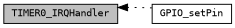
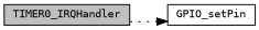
  digraph {
    rankdir=LR
    fontname="DejaVu Sans Mono"
    node [color=black fontname="DejaVu Sans Mono" fontsize=10 shape=record style=filled]
    n1 [fillcolor=grey75 fontcolor=black height=0.2 label=TIMER0_IRQHandler width=0.4]
    n2 [fillcolor=white height=0.2 label=GPIO_setPin width=0.4]
-   n2 -> n1 [color=black fontname="DejaVu Sans Mono" fontsize=10 labelfontname=Helvetica labelfontsize=10 style=dotted]
+   n1 -> n2 [color=black fontname="DejaVu Sans Mono" fontsize=10 labelfontname=Helvetica labelfontsize=10 style=dotted]
  }
